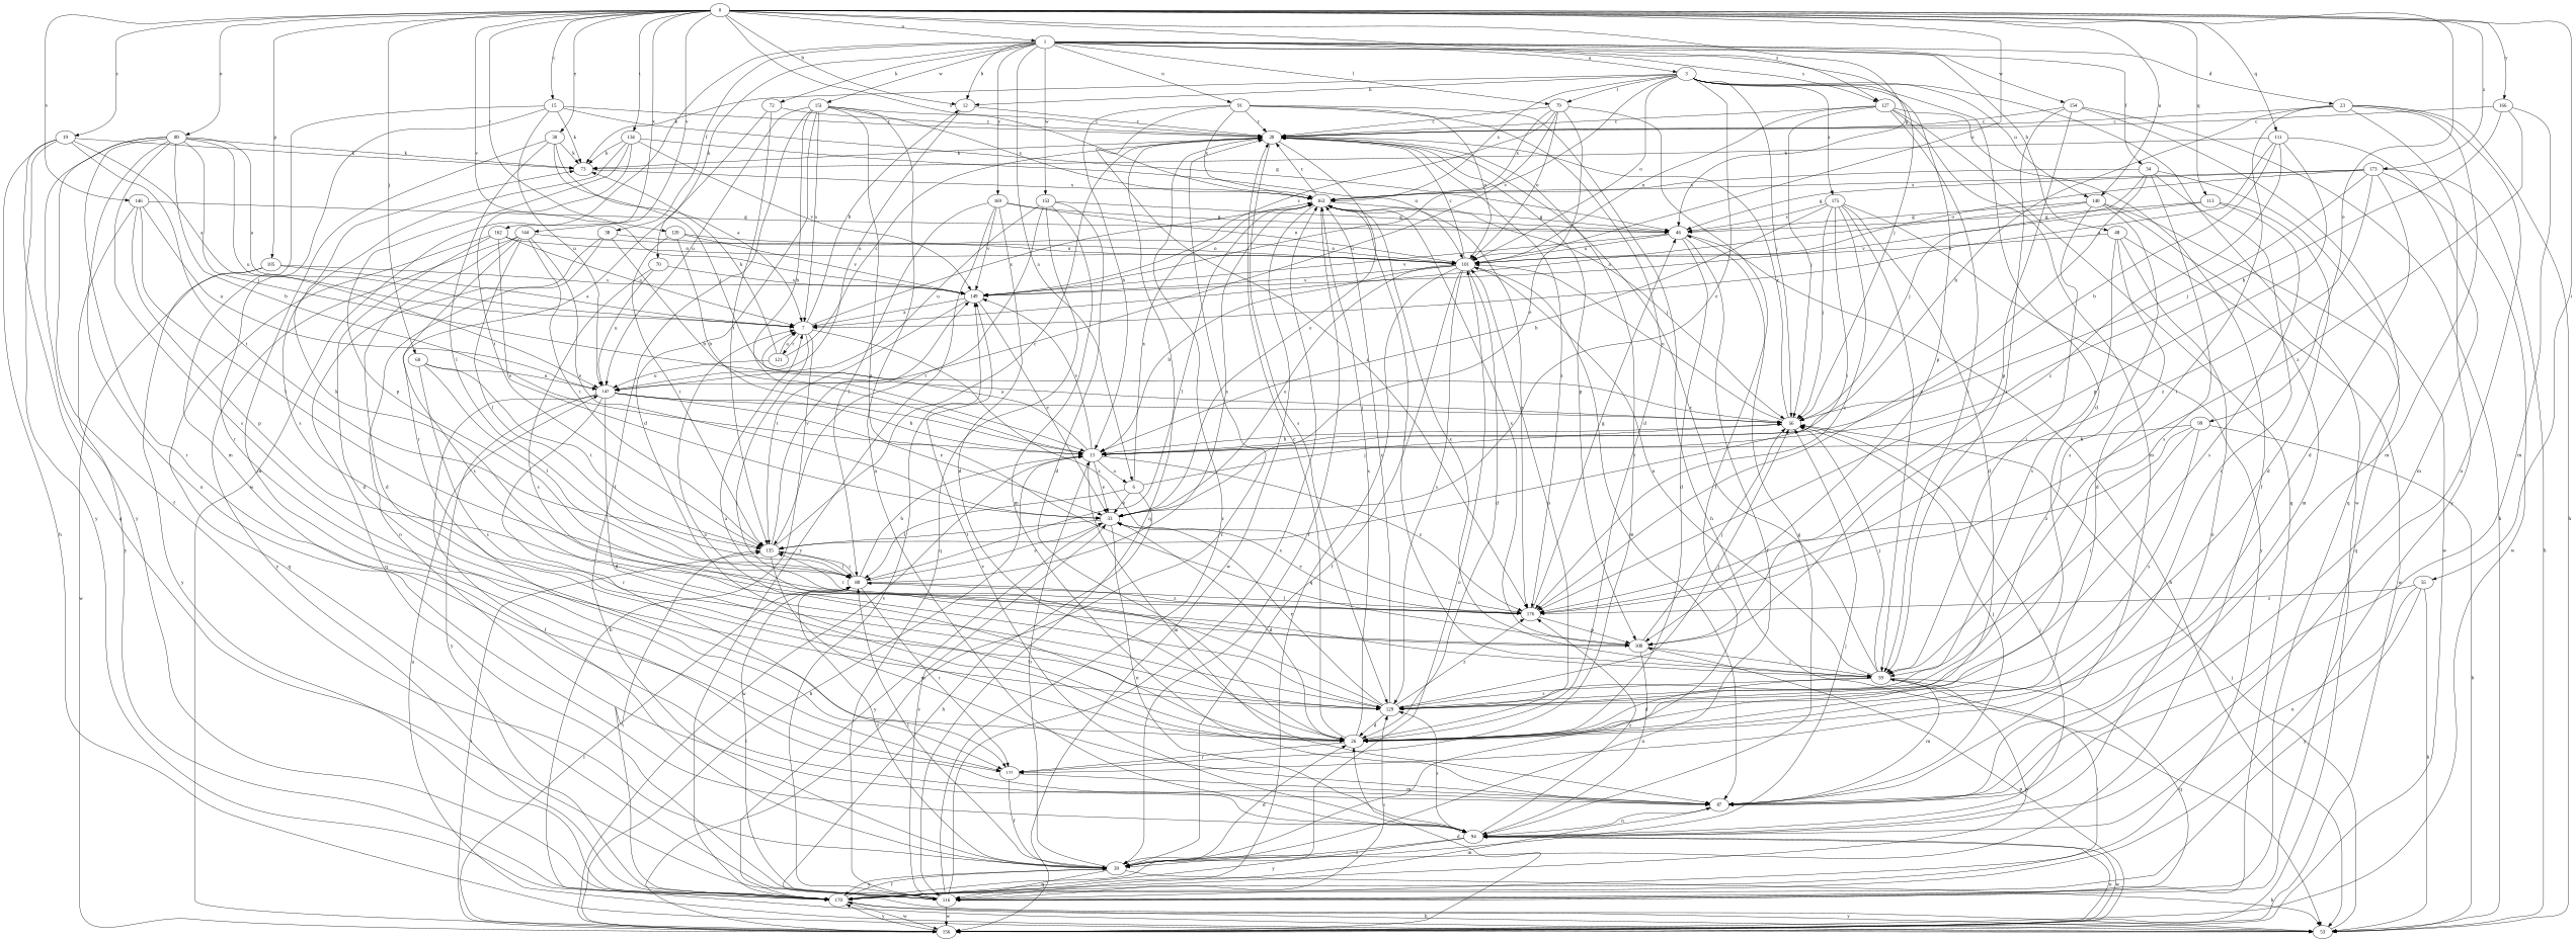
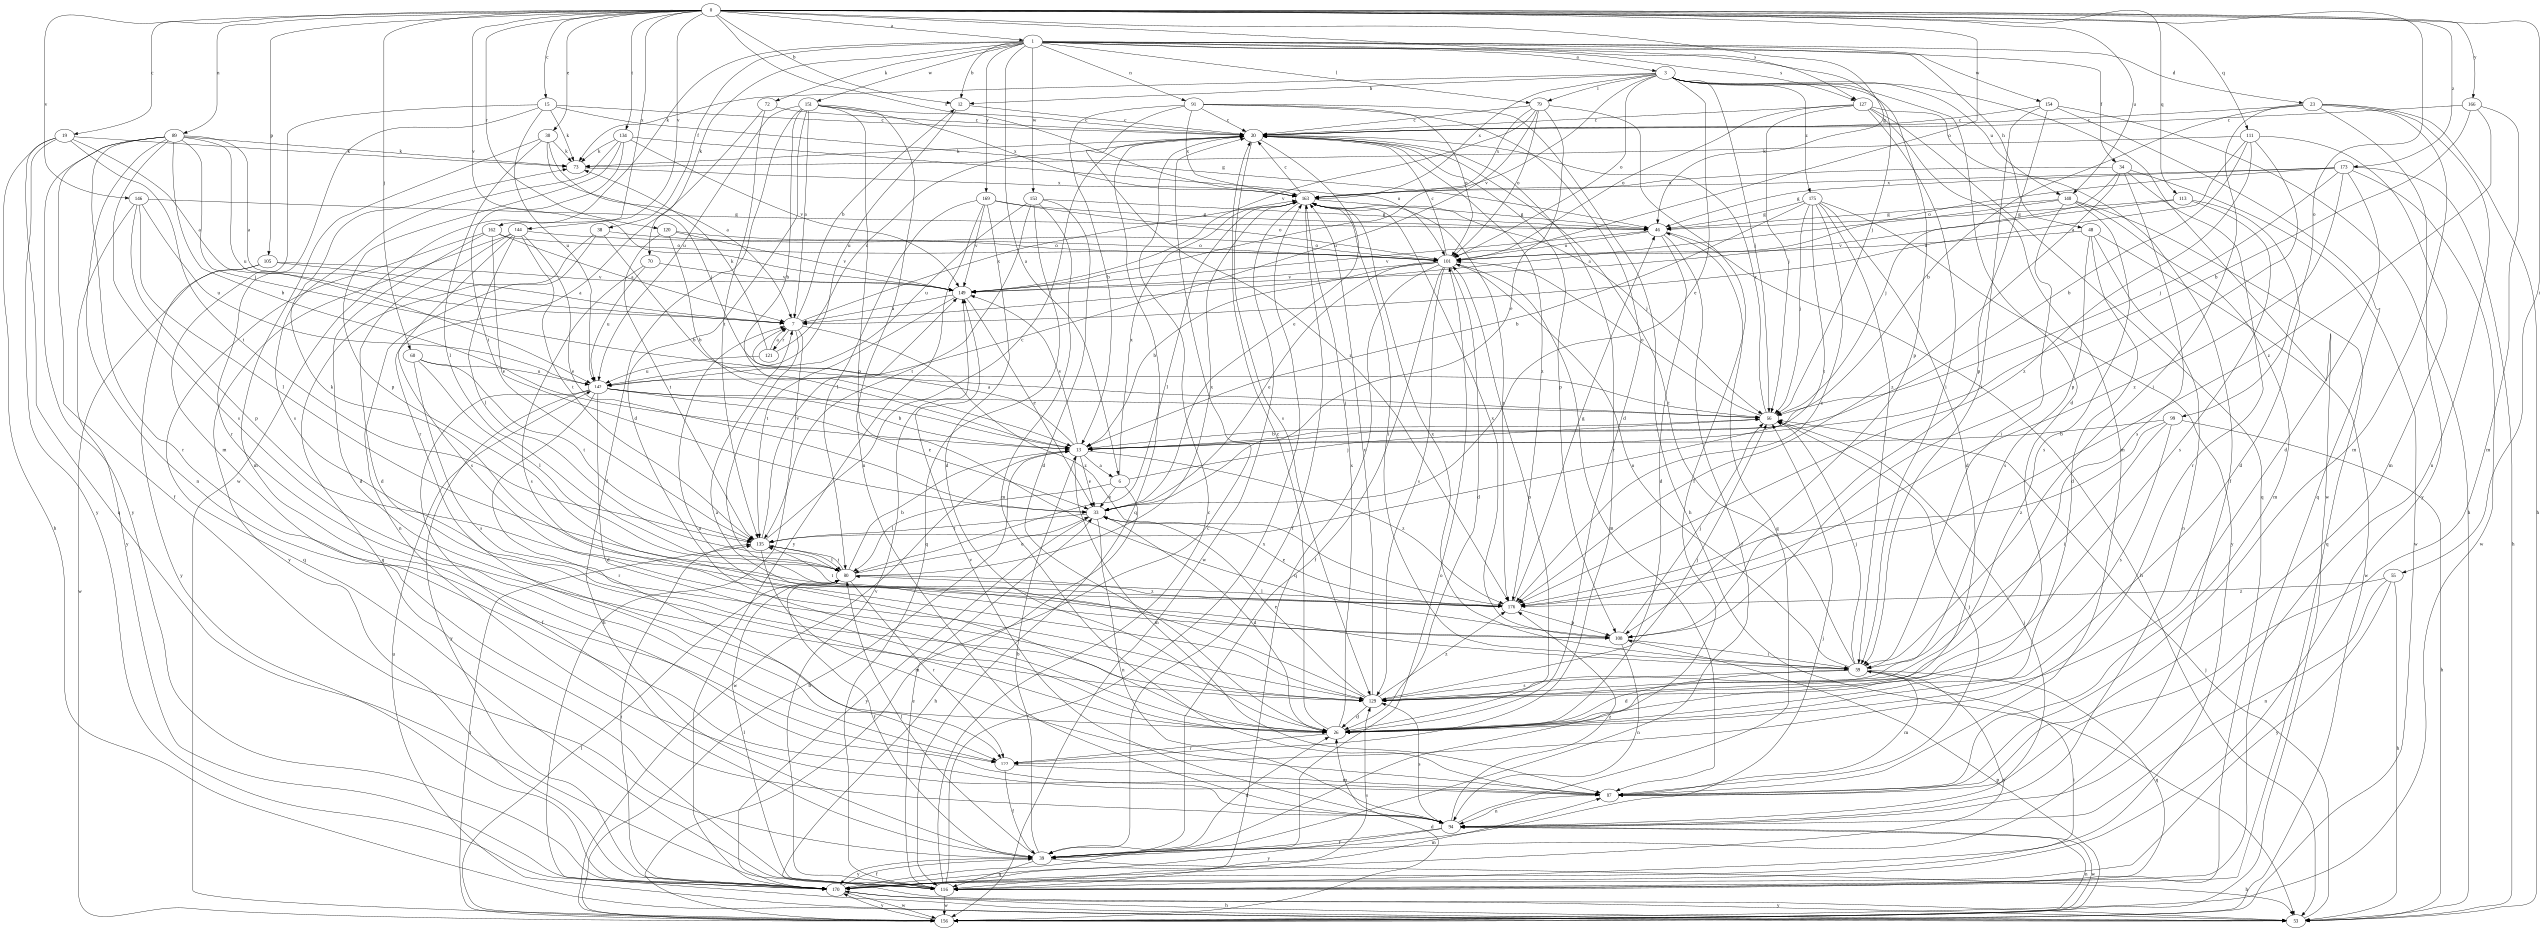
  strict digraph {
    fontname="Liberation Serif"
    node [fontname="Liberation Serif"]
    edge [fontname="Liberation Serif"]
    0
    1
    12
    15
    19
    30
    46
    55
    60
    89
    99
    101
    105
    111
    113
    120
    127
    134
    140
    144
    146
    149
    162
    163
    166
    173
    3
    6
    23
    34
    38
    48
    66
    70
    72
    79
    91
    151
    153
    154
    156
    169
    20
    142
    73
    87
    122
    53
    7
    116
    135
    170
    80
    26
    39
    176
    94
    129
    13
    59
    33
    108
    175
    121
    0 -> 1 [label=a]
    0 -> 12 [label=b]
    0 -> 15 [label=c]
    0 -> 19 [label=c]
    0 -> 30 [label=e]
    0 -> 46 [label=g]
    0 -> 55 [label=i]
    0 -> 60 [label=j]
    0 -> 89 [label=n]
    0 -> 99 [label=o]
    0 -> 101 [label=o]
    0 -> 105 [label=p]
    0 -> 111 [label=q]
    0 -> 113 [label=q]
    0 -> 120 [label=r]
    0 -> 127 [label=s]
    0 -> 134 [label=t]
    0 -> 140 [label=u]
    0 -> 144 [label=v]
    0 -> 146 [label=v]
    0 -> 149 [label=v]
    0 -> 162 [label=x]
    0 -> 163 [label=x]
    0 -> 166 [label=y]
    0 -> 173 [label=z]
    1 -> 12 [label=b]
    1 -> 127 [label=s]
    1 -> 3 [label=a]
    1 -> 6 [label=a]
    1 -> 23 [label=d]
    1 -> 34 [label=f]
    1 -> 38 [label=f]
    1 -> 48 [label=h]
    1 -> 66 [label=j]
    1 -> 70 [label=k]
    1 -> 72 [label=k]
    1 -> 79 [label=l]
    1 -> 91 [label=n]
    1 -> 151 [label=w]
    1 -> 153 [label=w]
    1 -> 154 [label=w]
    1 -> 156 [label=w]
    1 -> 169 [label=y]
    12 -> 20 [label=c]
    12 -> 142 [label=u]
    15 -> 46 [label=g]
    15 -> 20 [label=c]
    15 -> 142 [label=u]
    15 -> 73 [label=k]
    15 -> 87 [label=m]
    15 -> 122 [label=r]
    19 -> 73 [label=k]
    19 -> 53 [label=h]
    19 -> 7 [label=a]
    19 -> 116 [label=q]
    19 -> 135 [label=t]
    19 -> 170 [label=y]
    30 -> 66 [label=j]
    30 -> 73 [label=k]
    30 -> 87 [label=m]
    30 -> 7 [label=a]
    30 -> 80 [label=l]
    46 -> 101 [label=o]
    46 -> 149 [label=v]
    46 -> 53 [label=h]
    46 -> 26 [label=d]
    46 -> 39 [label=f]
    55 -> 53 [label=h]
    55 -> 170 [label=y]
    55 -> 176 [label=z]
    55 -> 94 [label=n]
    60 -> 142 [label=u]
    60 -> 135 [label=t]
    60 -> 80 [label=l]
    60 -> 129 [label=s]
    89 -> 66 [label=j]
    89 -> 142 [label=u]
    89 -> 73 [label=k]
    89 -> 122 [label=r]
    89 -> 7 [label=a]
    89 -> 170 [label=y]
    89 -> 39 [label=f]
    89 -> 94 [label=n]
    89 -> 129 [label=s]
    89 -> 13 [label=b]
    99 -> 53 [label=h]
    99 -> 176 [label=z]
    99 -> 129 [label=s]
    99 -> 13 [label=b]
    99 -> 59 [label=i]
    101 -> 149 [label=v]
    101 -> 20 [label=c]
    101 -> 87 [label=m]
    101 -> 116 [label=q]
    101 -> 26 [label=d]
    101 -> 39 [label=f]
    101 -> 129 [label=s]
    101 -> 13 [label=b]
    101 -> 33 [label=e]
    105 -> 149 [label=v]
    105 -> 156 [label=w]
    105 -> 7 [label=a]
    105 -> 170 [label=y]
    111 -> 73 [label=k]
    111 -> 87 [label=m]
    111 -> 7 [label=a]
    111 -> 176 [label=z]
    111 -> 13 [label=b]
    111 -> 108 [label=p]
    113 -> 46 [label=g]
    113 -> 149 [label=v]
    113 -> 26 [label=d]
    113 -> 129 [label=s]
    120 -> 101 [label=o]
    120 -> 149 [label=v]
    120 -> 135 [label=t]
    120 -> 13 [label=b]
    127 -> 101 [label=o]
    127 -> 66 [label=j]
    127 -> 20 [label=c]
    127 -> 87 [label=m]
    127 -> 116 [label=q]
    127 -> 39 [label=f]
    127 -> 59 [label=i]
    134 -> 101 [label=o]
    134 -> 149 [label=v]
    134 -> 73 [label=k]
    134 -> 135 [label=t]
    134 -> 129 [label=s]
    134 -> 108 [label=p]
    140 -> 46 [label=g]
    140 -> 87 [label=m]
    140 -> 7 [label=a]
    140 -> 116 [label=q]
    140 -> 129 [label=s]
    140 -> 59 [label=i]
    144 -> 101 [label=o]
    144 -> 135 [label=t]
    144 -> 170 [label=y]
    144 -> 80 [label=l]
    144 -> 26 [label=d]
    144 -> 129 [label=s]
    144 -> 33 [label=e]
    146 -> 46 [label=g]
    146 -> 142 [label=u]
    146 -> 170 [label=y]
    146 -> 80 [label=l]
    146 -> 108 [label=p]
    149 -> 7 [label=a]
    149 -> 135 [label=t]
    149 -> 33 [label=e]
    162 -> 101 [label=o]
    162 -> 7 [label=a]
    162 -> 116 [label=q]
    162 -> 26 [label=d]
    162 -> 33 [label=e]
    163 -> 46 [label=g]
    163 -> 66 [label=j]
    163 -> 156 [label=w]
    163 -> 20 [label=c]
    163 -> 80 [label=l]
    163 -> 39 [label=f]
    163 -> 176 [label=z]
    163 -> 59 [label=i]
    166 -> 20 [label=c]
    166 -> 87 [label=m]
    166 -> 176 [label=z]
    166 -> 13 [label=b]
    173 -> 46 [label=g]
    173 -> 101 [label=o]
    173 -> 163 [label=x]
    173 -> 66 [label=j]
    173 -> 156 [label=w]
    173 -> 53 [label=h]
    173 -> 26 [label=d]
    173 -> 176 [label=z]
    3 -> 12 [label=b]
    3 -> 101 [label=o]
    3 -> 140 [label=u]
    3 -> 149 [label=v]
    3 -> 163 [label=x]
    3 -> 66 [label=j]
    3 -> 79 [label=l]
    3 -> 156 [label=w]
    3 -> 73 [label=k]
    3 -> 26 [label=d]
    3 -> 33 [label=e]
    3 -> 108 [label=p]
    3 -> 175 [label=z]
    6 -> 163 [label=x]
    6 -> 66 [label=j]
    6 -> 53 [label=h]
    6 -> 80 [label=l]
    6 -> 33 [label=e]
    23 -> 20 [label=c]
    23 -> 87 [label=m]
    23 -> 53 [label=h]
    23 -> 170 [label=y]
    23 -> 94 [label=n]
    23 -> 13 [label=b]
    23 -> 59 [label=i]
    34 -> 163 [label=x]
    34 -> 66 [label=j]
    34 -> 156 [label=w]
    34 -> 122 [label=r]
    34 -> 176 [label=z]
    34 -> 129 [label=s]
    38 -> 101 [label=o]
    38 -> 116 [label=q]
    38 -> 94 [label=n]
    38 -> 13 [label=b]
    48 -> 101 [label=o]
    48 -> 156 [label=w]
    48 -> 26 [label=d]
    48 -> 94 [label=n]
    48 -> 129 [label=s]
    66 -> 101 [label=o]
    66 -> 20 [label=c]
    66 -> 13 [label=b]
    70 -> 149 [label=v]
    70 -> 142 [label=u]
    70 -> 129 [label=s]
    72 -> 20 [label=c]
    72 -> 122 [label=r]
    72 -> 135 [label=t]
    79 -> 101 [label=o]
    79 -> 149 [label=v]
    79 -> 163 [label=x]
    79 -> 20 [label=c]
    79 -> 142 [label=u]
    79 -> 39 [label=f]
    79 -> 33 [label=e]
    91 -> 101 [label=o]
    91 -> 163 [label=x]
    91 -> 20 [label=c]
    91 -> 53 [label=h]
    91 -> 26 [label=d]
    91 -> 176 [label=z]
    91 -> 13 [label=b]
    151 -> 163 [label=x]
    151 -> 20 [label=c]
    151 -> 142 [label=u]
    151 -> 7 [label=a]
    151 -> 26 [label=d]
    151 -> 39 [label=f]
    151 -> 94 [label=n]
    151 -> 13 [label=b]
    151 -> 108 [label=p]
    153 -> 46 [label=g]
    153 -> 142 [label=u]
    153 -> 87 [label=m]
    153 -> 116 [label=q]
    153 -> 135 [label=t]
    153 -> 26 [label=d]
    154 -> 20 [label=c]
    154 -> 53 [label=h]
    154 -> 116 [label=q]
    154 -> 59 [label=i]
    154 -> 108 [label=p]
    156 -> 20 [label=c]
    156 -> 135 [label=t]
    156 -> 170 [label=y]
    156 -> 80 [label=l]
    156 -> 26 [label=d]
    156 -> 94 [label=n]
    156 -> 13 [label=b]
    156 -> 108 [label=p]
    169 -> 46 [label=g]
    169 -> 101 [label=o]
    169 -> 149 [label=v]
    169 -> 170 [label=y]
    169 -> 80 [label=l]
    169 -> 26 [label=d]
    20 -> 73 [label=k]
    20 -> 122 [label=r]
    20 -> 116 [label=q]
    20 -> 176 [label=z]
    20 -> 129 [label=s]
    20 -> 33 [label=e]
    20 -> 108 [label=p]
    142 -> 66 [label=j]
    142 -> 122 [label=r]
    142 -> 170 [label=y]
    142 -> 26 [label=d]
    142 -> 39 [label=f]
    142 -> 13 [label=b]
    142 -> 33 [label=e]
    73 -> 163 [label=x]
    87 -> 66 [label=j]
    87 -> 94 [label=n]
    122 -> 87 [label=m]
    122 -> 39 [label=f]
    53 -> 66 [label=j]
    53 -> 142 [label=u]
    53 -> 170 [label=y]
    7 -> 12 [label=b]
    7 -> 163 [label=x]
    7 -> 53 [label=h]
    7 -> 176 [label=z]
    7 -> 59 [label=i]
    7 -> 121 [label=r]
    116 -> 149 [label=v]
    116 -> 163 [label=x]
    116 -> 156 [label=w]
    116 -> 20 [label=c]
    116 -> 80 [label=l]
    116 -> 129 [label=s]
    116 -> 59 [label=i]
    116 -> 33 [label=e]
    135 -> 149 [label=v]
    135 -> 20 [label=c]
    135 -> 87 [label=m]
    135 -> 80 [label=l]
    170 -> 101 [label=o]
    170 -> 156 [label=w]
    170 -> 87 [label=m]
    170 -> 53 [label=h]
    170 -> 135 [label=t]
    170 -> 39 [label=f]
    80 -> 163 [label=x]
    80 -> 122 [label=r]
    80 -> 135 [label=t]
    80 -> 39 [label=f]
    80 -> 176 [label=z]
    80 -> 13 [label=b]
    80 -> 33 [label=e]
    26 -> 101 [label=o]
    26 -> 163 [label=x]
    26 -> 20 [label=c]
    26 -> 122 [label=r]
    26 -> 7 [label=a]
    39 -> 66 [label=j]
    39 -> 53 [label=h]
    39 -> 116 [label=q]
    39 -> 170 [label=y]
    39 -> 80 [label=l]
    39 -> 26 [label=d]
    39 -> 13 [label=b]
    176 -> 46 [label=g]
    176 -> 73 [label=k]
    176 -> 135 [label=t]
    176 -> 80 [label=l]
    176 -> 33 [label=e]
    176 -> 108 [label=p]
    94 -> 46 [label=g]
    94 -> 149 [label=v]
    94 -> 66 [label=j]
    94 -> 156 [label=w]
    94 -> 170 [label=y]
    94 -> 39 [label=f]
    94 -> 176 [label=z]
    94 -> 129 [label=s]
    129 -> 163 [label=x]
    129 -> 66 [label=j]
    129 -> 7 [label=a]
    129 -> 26 [label=d]
    129 -> 176 [label=z]
    129 -> 33 [label=e]
    13 -> 149 [label=v]
    13 -> 6 [label=a]
    13 -> 156 [label=w]
    13 -> 87 [label=m]
    13 -> 7 [label=a]
    13 -> 176 [label=z]
    13 -> 33 [label=e]
    59 -> 101 [label=o]
    59 -> 163 [label=x]
    59 -> 66 [label=j]
    59 -> 20 [label=c]
    59 -> 87 [label=m]
    59 -> 116 [label=q]
    59 -> 170 [label=y]
    59 -> 26 [label=d]
    59 -> 129 [label=s]
    33 -> 135 [label=t]
    33 -> 170 [label=y]
    33 -> 26 [label=d]
    33 -> 94 [label=n]
    108 -> 163 [label=x]
    108 -> 66 [label=j]
    108 -> 94 [label=n]
    108 -> 59 [label=i]
-   175 -> 46 [label=s]
+   175 -> 46 [label=g]
    175 -> 66 [label=j]
    175 -> 135 [label=t]
    175 -> 170 [label=y]
    175 -> 26 [label=d]
    175 -> 176 [label=z]
    175 -> 13 [label=b]
    175 -> 59 [label=i]
    121 -> 20 [label=c]
    121 -> 142 [label=u]
    121 -> 73 [label=k]
    121 -> 7 [label=a]
  }
